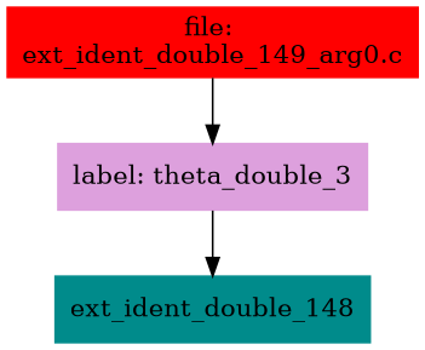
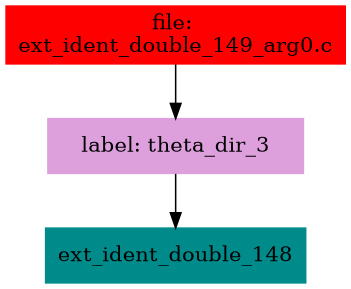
  digraph {
    node [shape=box style=filled]
    n1 [color=red label="file: \next_ident_double_149_arg0.c"]
-   n2 [color=plum label="label: theta_double_3"]
+   n2 [color=plum label="label: theta_dir_3"]
    n3 [color=cyan4 label=ext_ident_double_148]
    n1 -> n2
    n2 -> n3
  }
